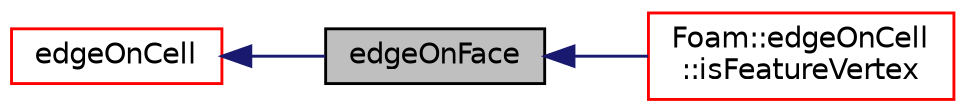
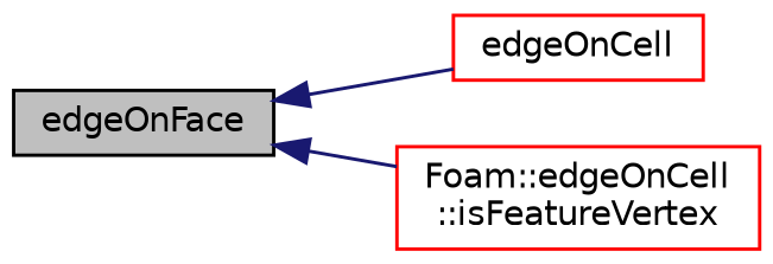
  digraph {
    rankdir=LR
    node [color=red fontname=Helvetica fontsize=10 shape=record]
    edge [color=midnightblue dir=back fontname=Helvetica fontsize=10 labelfontname=Helvetica labelfontsize=10 style=solid]
    n1 [color=black fillcolor=grey75 fontcolor=black height=0.2 label=edgeOnFace style=filled width=0.4]
    n2 [height=0.2 label=edgeOnCell width=0.4]
    n3 [height=0.2 label="Foam::edgeOnCell\l::isFeatureVertex" width=0.4]
-   n2 -> n1
+   n1 -> n2
    n1 -> n3
  }
